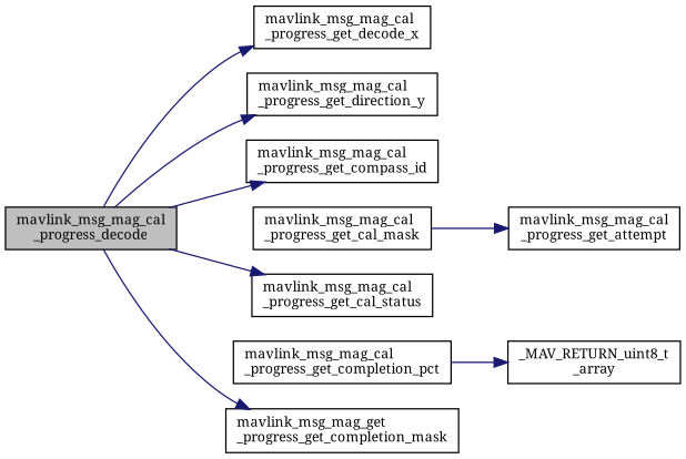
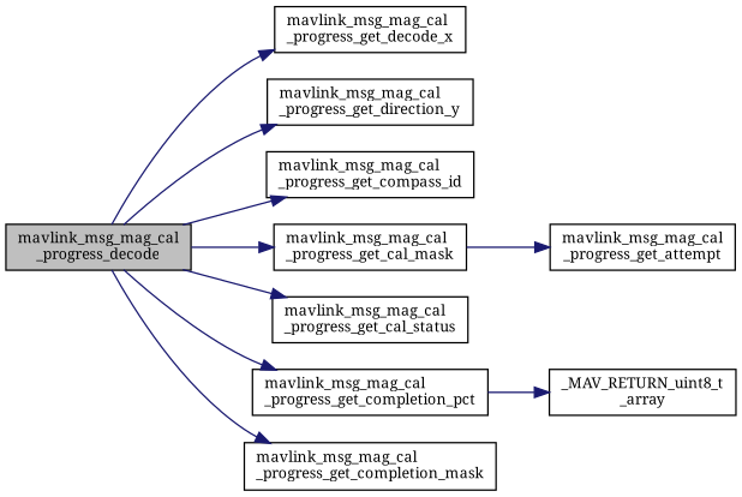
  digraph {
    fontname="Noto Serif"
    rankdir=LR
    node [color=black fillcolor=white fontname="Noto Serif" fontsize=10 shape=record style=filled]
    edge [color=midnightblue fontname="Noto Serif" fontsize=10 labelfontname=Helvetica labelfontsize=10 style=solid]
    n1 [fillcolor=grey75 fontcolor=black height=0.2 label="mavlink_msg_mag_cal\l_progress_decode" width=0.4]
    n2 [height=0.2 label="mavlink_msg_mag_cal\l_progress_get_decode_x" width=0.4]
    n3 [height=0.2 label="mavlink_msg_mag_cal\l_progress_get_direction_y" width=0.4]
    n4 [height=0.2 label="mavlink_msg_mag_cal\l_progress_get_compass_id" width=0.4]
    n5 [height=0.2 label="mavlink_msg_mag_cal\l_progress_get_cal_mask" width=0.4]
    n6 [height=0.2 label="mavlink_msg_mag_cal\l_progress_get_cal_status" width=0.4]
    n7 [height=0.2 label="mavlink_msg_mag_cal\l_progress_get_completion_pct" width=0.4]
-   n8 [height=0.2 label="mavlink_msg_mag_get\l_progress_get_completion_mask" width=0.4]
+   n8 [height=0.2 label="mavlink_msg_mag_cal\l_progress_get_completion_mask" width=0.4]
    n9 [height=0.2 label="mavlink_msg_mag_cal\l_progress_get_attempt" width=0.4]
    n10 [height=0.2 label="_MAV_RETURN_uint8_t\l_array" width=0.4]
    n1 -> n2
    n1 -> n3
    n1 -> n4
+   n1 -> n5
    n1 -> n6
+   n1 -> n7
    n1 -> n8
    n5 -> n9
    n7 -> n10
  }
